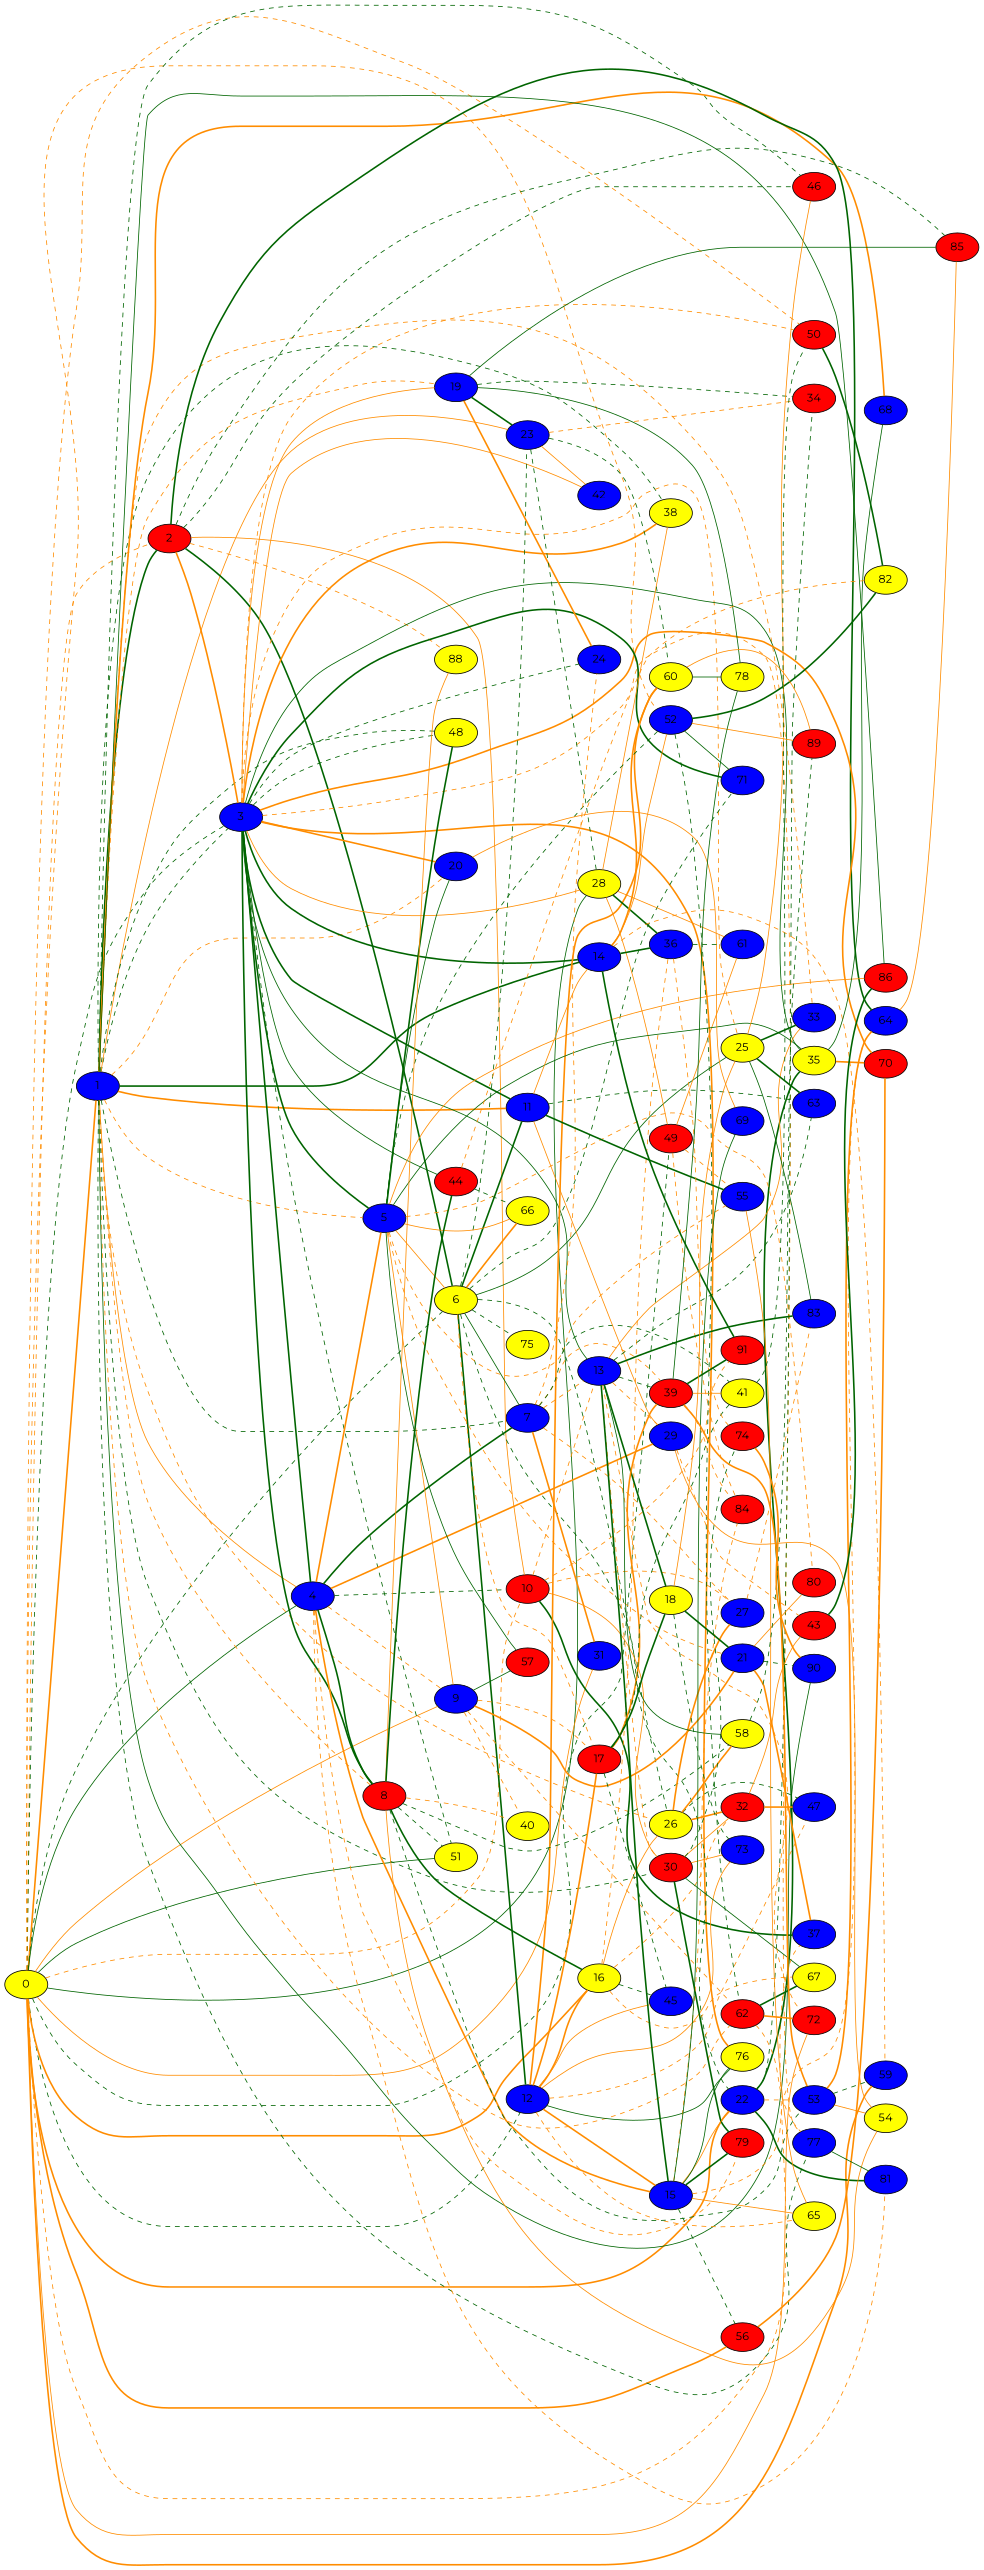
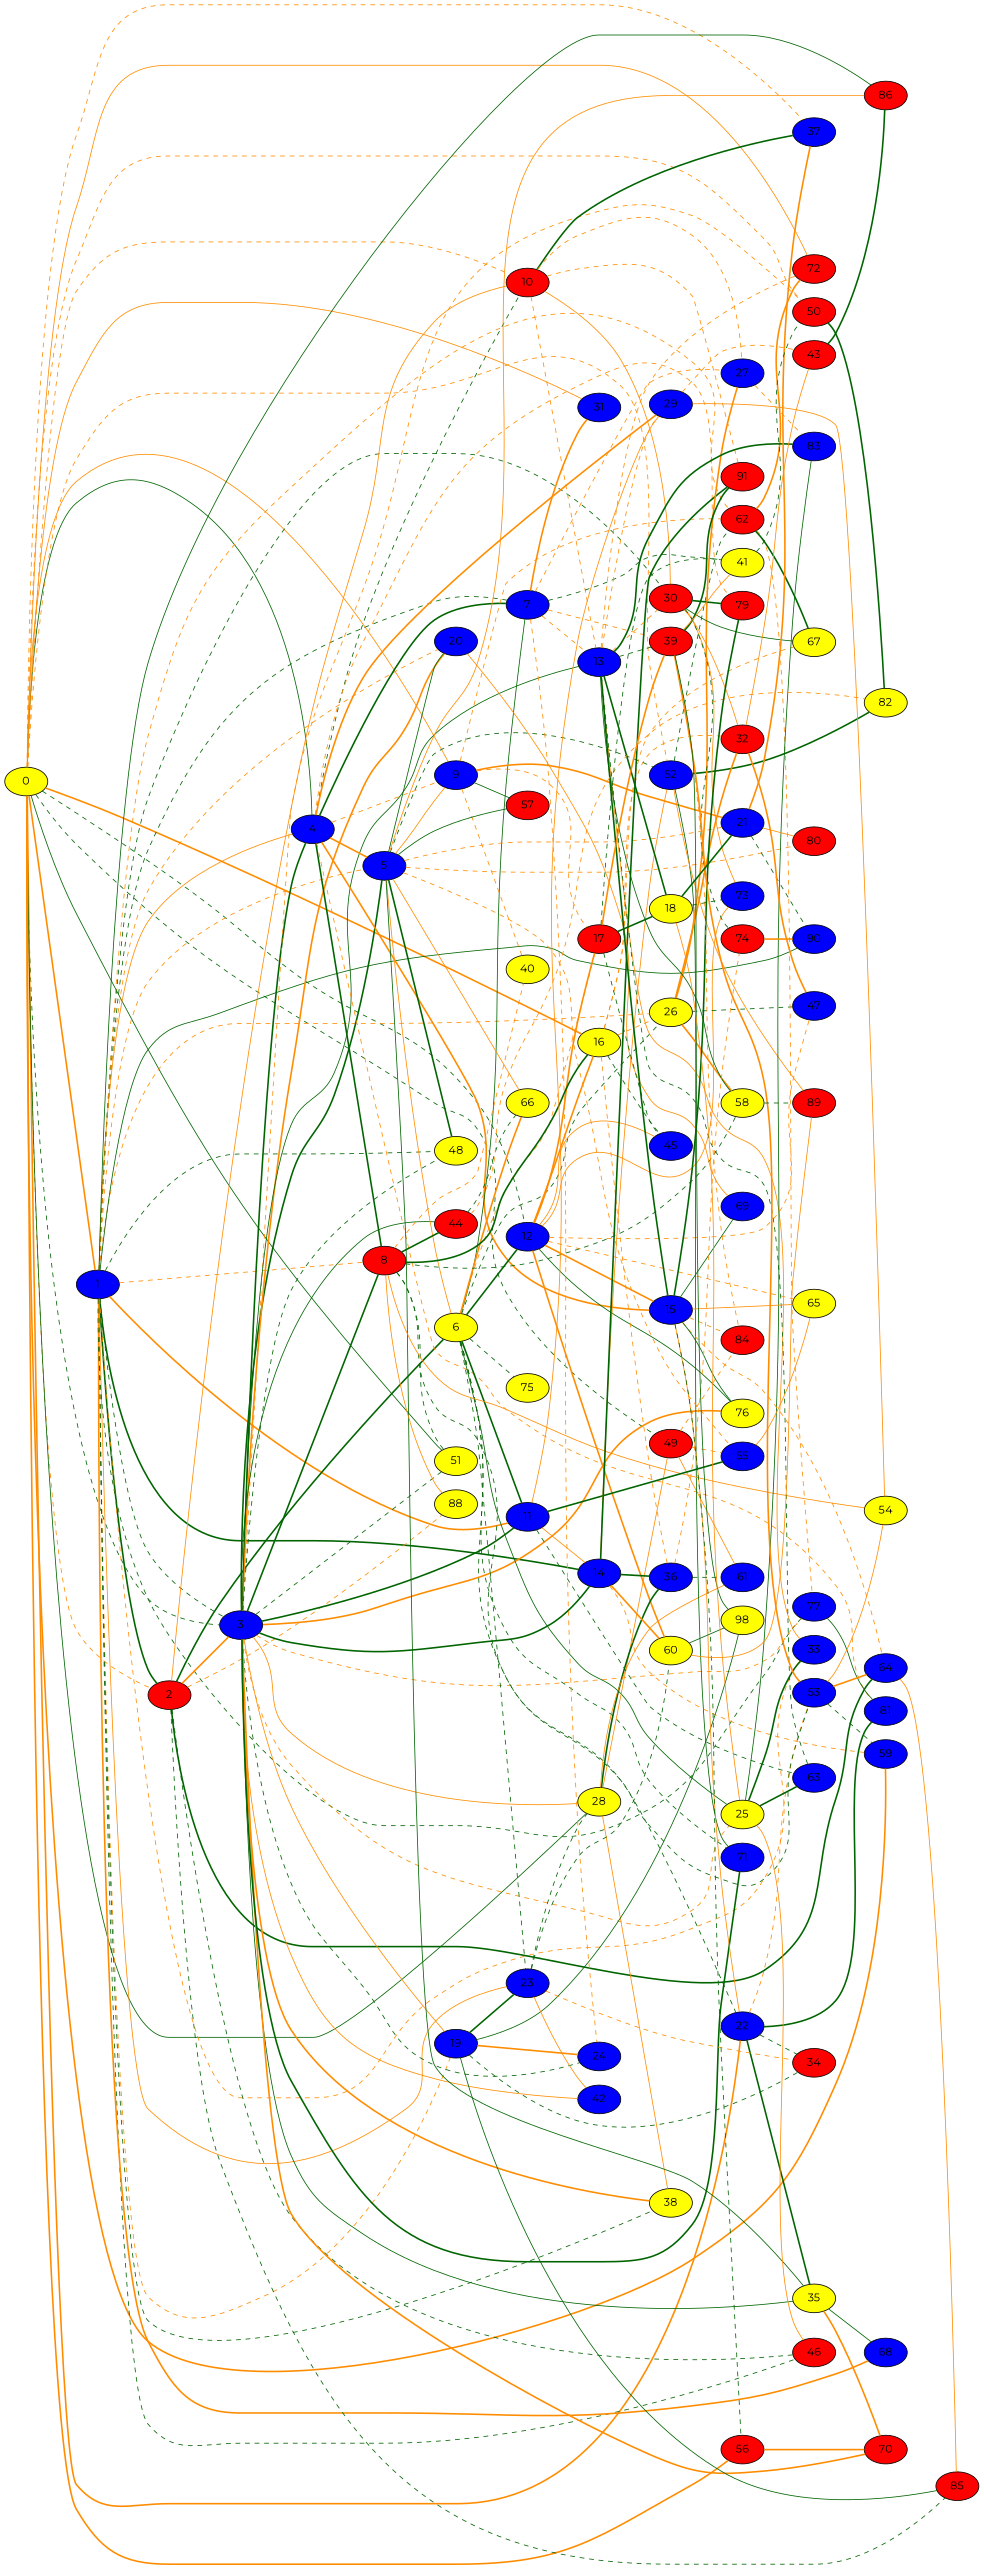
  graph {
    fontname=Montserrat
    rankdir=LR
    node [fillcolor=blue fontname=Montserrat style=filled]
    edge [color=darkorange fontname=Montserrat style=dashed]
    0 [fillcolor=yellow]
    1
    2 [fillcolor=red]
    3
    4
    6 [fillcolor=yellow]
    9
    10 [fillcolor=red]
    12
    16 [fillcolor=yellow]
    22
    28 [fillcolor=yellow]
    31
    37
    49 [fillcolor=red]
    50 [fillcolor=red]
    51 [fillcolor=yellow]
    52
    56 [fillcolor=red]
    59
    72 [fillcolor=red]
    5
    7
    8 [fillcolor=red]
    11
    14
    19
    20
    23
    26 [fillcolor=yellow]
    30 [fillcolor=red]
    33
    38 [fillcolor=yellow]
    46 [fillcolor=red]
    48 [fillcolor=yellow]
    62 [fillcolor=red]
    68
    77
    86 [fillcolor=red]
    90
    64
    85 [fillcolor=red]
    88 [fillcolor=yellow]
    13
    24
    25 [fillcolor=yellow]
    35 [fillcolor=yellow]
    42
    44 [fillcolor=red]
    70 [fillcolor=red]
    71
    76 [fillcolor=yellow]
    15
    29
    79 [fillcolor=red]
    81
    66 [fillcolor=yellow]
    17 [fillcolor=red]
    75 [fillcolor=yellow]
    21
    57 [fillcolor=red]
    40 [fillcolor=yellow]
    27
    91 [fillcolor=red]
    45
    47
    60 [fillcolor=yellow]
    65 [fillcolor=yellow]
    73
    36
    32 [fillcolor=red]
    67 [fillcolor=yellow]
    53
    34 [fillcolor=red]
    61
    55
    84 [fillcolor=red]
    82 [fillcolor=yellow]
    89 [fillcolor=red]
    80 [fillcolor=red]
    39 [fillcolor=red]
    41 [fillcolor=yellow]
    54 [fillcolor=yellow]
    58 [fillcolor=yellow]
    63
-   78 [fillcolor=yellow]
+   78 [fillcolor=yellow label=98]
    69
    74 [fillcolor=red]
    18 [fillcolor=yellow]
    83
    43 [fillcolor=red]
    0 -- 1 [style=bold]
    0 -- 2
    0 -- 3 [color=darkgreen]
    0 -- 4 [color=darkgreen style=solid]
-   0 -- 6 [color=darkgreen]
    0 -- 9 [style=solid]
    0 -- 10
    0 -- 12 [color=darkgreen]
    0 -- 16 [style=bold]
    0 -- 22 [style=bold]
    0 -- 28 [color=darkgreen style=solid]
    0 -- 31 [style=solid]
    0 -- 37
    0 -- 49 [color=darkgreen]
    0 -- 50
    0 -- 51 [color=darkgreen style=solid]
    0 -- 52
    0 -- 56 [style=bold]
    0 -- 59 [style=bold]
    0 -- 72 [style=solid]
    1 -- 2 [color=darkgreen style=bold]
    1 -- 3 [color=darkgreen]
    1 -- 4 [style=solid]
    1 -- 5
    1 -- 7 [color=darkgreen]
    1 -- 8
    1 -- 11 [style=bold]
    1 -- 14 [color=darkgreen style=bold]
    1 -- 19
    1 -- 20
    1 -- 23 [style=solid]
    1 -- 26
    1 -- 30 [color=darkgreen]
    1 -- 33
    1 -- 38 [color=darkgreen]
    1 -- 46 [color=darkgreen]
    1 -- 48 [color=darkgreen]
    1 -- 62
    1 -- 68 [style=bold]
    1 -- 77 [color=darkgreen]
    1 -- 86 [color=darkgreen style=solid]
    1 -- 90 [color=darkgreen style=solid]
    2 -- 3 [style=bold]
    2 -- 6 [color=darkgreen style=bold]
    2 -- 10 [style=solid]
    2 -- 46 [color=darkgreen]
    2 -- 64 [color=darkgreen style=bold]
    2 -- 85 [color=darkgreen]
    2 -- 88
    3 -- 4 [color=darkgreen style=bold]
    3 -- 28 [style=solid]
    3 -- 50
    3 -- 51 [color=darkgreen]
    3 -- 5 [color=darkgreen style=bold]
    3 -- 8 [color=darkgreen style=bold]
    3 -- 11 [color=darkgreen style=bold]
    3 -- 14 [color=darkgreen style=bold]
    3 -- 19 [style=solid]
    3 -- 20 [style=bold]
    3 -- 38 [style=bold]
    3 -- 48 [color=darkgreen]
    3 -- 77
    3 -- 13 [color=darkgreen style=solid]
    3 -- 24 [color=darkgreen]
    3 -- 25
    3 -- 35 [color=darkgreen style=solid]
    3 -- 42 [style=solid]
    3 -- 44 [color=darkgreen style=solid]
    3 -- 70 [style=bold]
    3 -- 71 [color=darkgreen style=bold]
    3 -- 76 [style=bold]
    4 -- 9
    4 -- 10 [color=darkgreen]
    4 -- 5 [style=bold]
    4 -- 7 [color=darkgreen style=bold]
    4 -- 8 [color=darkgreen style=bold]
    4 -- 15 [style=bold]
    4 -- 29 [style=bold]
    4 -- 79
    4 -- 81
    6 -- 12 [color=darkgreen style=bold]
    6 -- 22 [color=darkgreen]
    6 -- 7 [color=darkgreen style=solid]
    6 -- 11 [color=darkgreen style=bold]
    6 -- 23 [color=darkgreen]
    6 -- 26 [color=darkgreen]
    6 -- 25 [color=darkgreen style=solid]
    6 -- 71 [color=darkgreen]
    6 -- 66 [style=bold]
    6 -- 17
    6 -- 75 [color=darkgreen]
    9 -- 62
    9 -- 17
    9 -- 21 [style=bold]
    9 -- 57 [color=darkgreen style=solid]
    9 -- 40
    10 -- 37 [color=darkgreen style=bold]
    10 -- 30 [style=solid]
    10 -- 13
    10 -- 27
    10 -- 91
    12 -- 16 [style=bold]
    12 -- 76 [color=darkgreen style=solid]
    12 -- 15 [style=bold]
    12 -- 17 [style=bold]
    12 -- 45 [style=solid]
    12 -- 47
    12 -- 60 [style=bold]
    12 -- 65
    12 -- 73 [style=solid]
-   16 -- 26 [style=solid]
+   16 -- 26
    16 -- 45 [color=darkgreen]
    16 -- 36
    16 -- 32
    16 -- 67
    22 -- 35 [color=darkgreen style=bold]
    22 -- 81 [color=darkgreen style=bold]
    22 -- 53
    22 -- 34 [color=darkgreen]
    28 -- 49 [style=solid]
    28 -- 38 [style=solid]
    28 -- 36 [color=darkgreen style=bold]
    28 -- 61 [style=solid]
    49 -- 61 [style=solid]
    49 -- 55
    49 -- 84
    50 -- 82 [color=darkgreen style=bold]
    52 -- 62 [color=darkgreen]
    52 -- 71 [color=darkgreen style=solid]
    52 -- 82 [color=darkgreen style=bold]
    52 -- 89 [style=solid]
    56 -- 70 [style=bold]
    5 -- 6 [style=solid]
    5 -- 9 [style=solid]
    5 -- 52 [color=darkgreen]
    5 -- 20 [color=darkgreen style=solid]
    5 -- 48 [color=darkgreen style=bold]
    5 -- 86 [style=solid]
    5 -- 35 [color=darkgreen style=solid]
    5 -- 66 [style=solid]
    5 -- 21
    5 -- 57 [color=darkgreen style=solid]
    5 -- 55
    5 -- 80
    7 -- 31 [style=bold]
    7 -- 13
    7 -- 24
    7 -- 27
    7 -- 39
    7 -- 41 [color=darkgreen]
    8 -- 16 [color=darkgreen style=bold]
    8 -- 51 [color=darkgreen]
    8 -- 88 [style=solid]
    8 -- 44 [color=darkgreen style=bold]
    8 -- 40
    8 -- 53 [color=darkgreen]
    8 -- 54 [style=solid]
    8 -- 58 [color=darkgreen]
    11 -- 14 [style=solid]
    11 -- 29 [style=solid]
    11 -- 55 [color=darkgreen style=bold]
    11 -- 63 [color=darkgreen]
    14 -- 52 [style=solid]
    14 -- 59
    14 -- 91 [color=darkgreen style=bold]
    14 -- 60 [style=bold]
    14 -- 36 [color=darkgreen style=bold]
    19 -- 23 [color=darkgreen style=bold]
    19 -- 85 [color=darkgreen style=solid]
    19 -- 24 [style=bold]
    19 -- 34 [color=darkgreen]
    19 -- 78 [color=darkgreen style=solid]
    20 -- 69 [style=solid]
    23 -- 28 [color=darkgreen]
    23 -- 42 [style=solid]
    23 -- 60 [color=darkgreen]
    23 -- 34
    26 -- 27 [style=bold]
    26 -- 47 [color=darkgreen]
    26 -- 32 [style=bold]
    26 -- 58 [style=bold]
    30 -- 79 [color=darkgreen style=bold]
    30 -- 73 [style=solid]
    30 -- 32 [style=solid]
    30 -- 67 [color=darkgreen style=solid]
    30 -- 74 [color=darkgreen]
    62 -- 72 [style=bold]
    62 -- 77
    62 -- 67 [color=darkgreen style=bold]
    77 -- 81 [color=darkgreen style=solid]
    64 -- 85 [style=solid]
    13 -- 72
    13 -- 30
    13 -- 33 [style=solid]
    13 -- 15 [color=darkgreen style=bold]
    13 -- 29
    13 -- 39 [color=darkgreen]
    13 -- 58 [color=darkgreen style=solid]
    13 -- 63 [color=darkgreen]
    13 -- 18 [color=darkgreen style=bold]
    13 -- 83 [color=darkgreen style=bold]
    25 -- 33 [color=darkgreen style=bold]
    25 -- 46 [style=solid]
    25 -- 63 [color=darkgreen style=bold]
    25 -- 83 [color=darkgreen style=solid]
    35 -- 68 [color=darkgreen style=solid]
    35 -- 70 [style=bold]
    44 -- 66 [color=darkgreen]
    44 -- 82
    15 -- 22 [style=solid]
    15 -- 56 [color=darkgreen]
    15 -- 64
    15 -- 76 [color=darkgreen style=solid]
    15 -- 79 [color=darkgreen style=bold]
    15 -- 65 [style=solid]
    15 -- 84
    15 -- 69 [color=darkgreen style=solid]
    29 -- 54 [style=solid]
    29 -- 43
    17 -- 45 [color=darkgreen]
    17 -- 39 [style=bold]
    17 -- 41 [color=darkgreen]
    17 -- 18 [color=darkgreen style=bold]
    21 -- 37 [style=bold]
    21 -- 90 [color=darkgreen]
    21 -- 80 [style=solid]
    27 -- 83
    60 -- 89 [style=solid]
    60 -- 78 [color=darkgreen style=solid]
    36 -- 61 [color=darkgreen]
    36 -- 74
    32 -- 47 [style=bold]
    32 -- 43 [style=solid]
    53 -- 59 [color=darkgreen]
    53 -- 64 [style=bold]
    53 -- 54 [style=solid]
    55 -- 65 [style=solid]
    39 -- 91 [color=darkgreen style=bold]
    39 -- 53 [style=bold]
    39 -- 84
    39 -- 41 [style=solid]
    39 -- 78 [color=darkgreen style=solid]
    41 -- 50 [color=darkgreen]
    58 -- 89 [color=darkgreen]
    74 -- 90 [style=bold]
    18 -- 25 [style=solid]
    18 -- 21 [color=darkgreen style=bold]
    18 -- 73 [color=darkgreen]
    43 -- 86 [color=darkgreen style=bold]
  }
